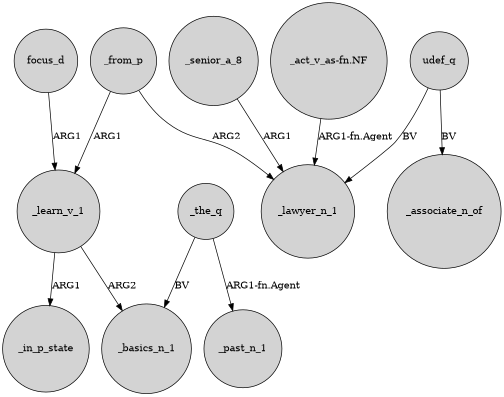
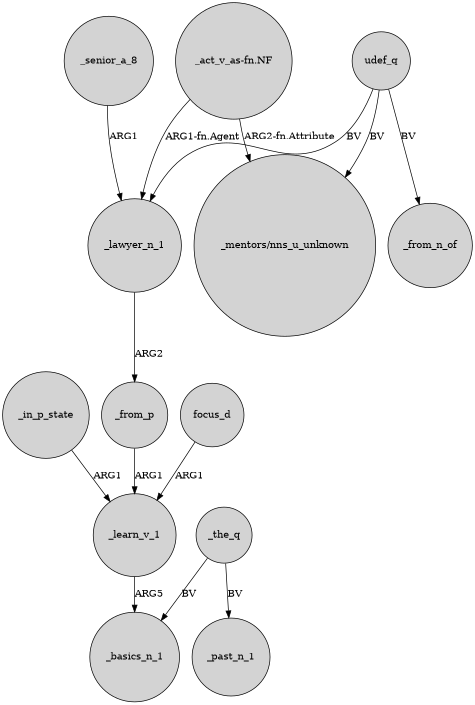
  digraph {
    node [shape=circle style=filled]
    _in_p_state
    _learn_v_1
    _basics_n_1
    _the_q
    _past_n_1
    udef_q
-   _associate_n_of
+   _associate_n_of [label=_from_n_of]
+   "_mentors/nns_u_unknown"
    _lawyer_n_1
    n10 [label=_senior_a_8]
    _from_p
    "_act_v_as-fn.NF"
    focus_d
-   _learn_v_1 -> _in_p_state [label=ARG1]
-   _learn_v_1 -> _basics_n_1 [label=ARG2]
+   _in_p_state -> _learn_v_1 [label=ARG1]
+   _learn_v_1 -> _basics_n_1 [label=ARG5]
    _the_q -> _basics_n_1 [label=BV]
-   _the_q -> _past_n_1 [label="ARG1-fn.Agent"]
+   _the_q -> _past_n_1 [label=BV]
    udef_q -> _associate_n_of [label=BV]
+   udef_q -> "_mentors/nns_u_unknown" [label=BV]
    udef_q -> _lawyer_n_1 [label=BV]
    n10 -> _lawyer_n_1 [label=ARG1]
    _from_p -> _learn_v_1 [label=ARG1]
-   _from_p -> _lawyer_n_1 [label=ARG2]
+   _lawyer_n_1 -> _from_p [label=ARG2]
+   "_act_v_as-fn.NF" -> "_mentors/nns_u_unknown" [label="ARG2-fn.Attribute"]
    "_act_v_as-fn.NF" -> _lawyer_n_1 [label="ARG1-fn.Agent"]
    focus_d -> _learn_v_1 [label=ARG1]
  }
